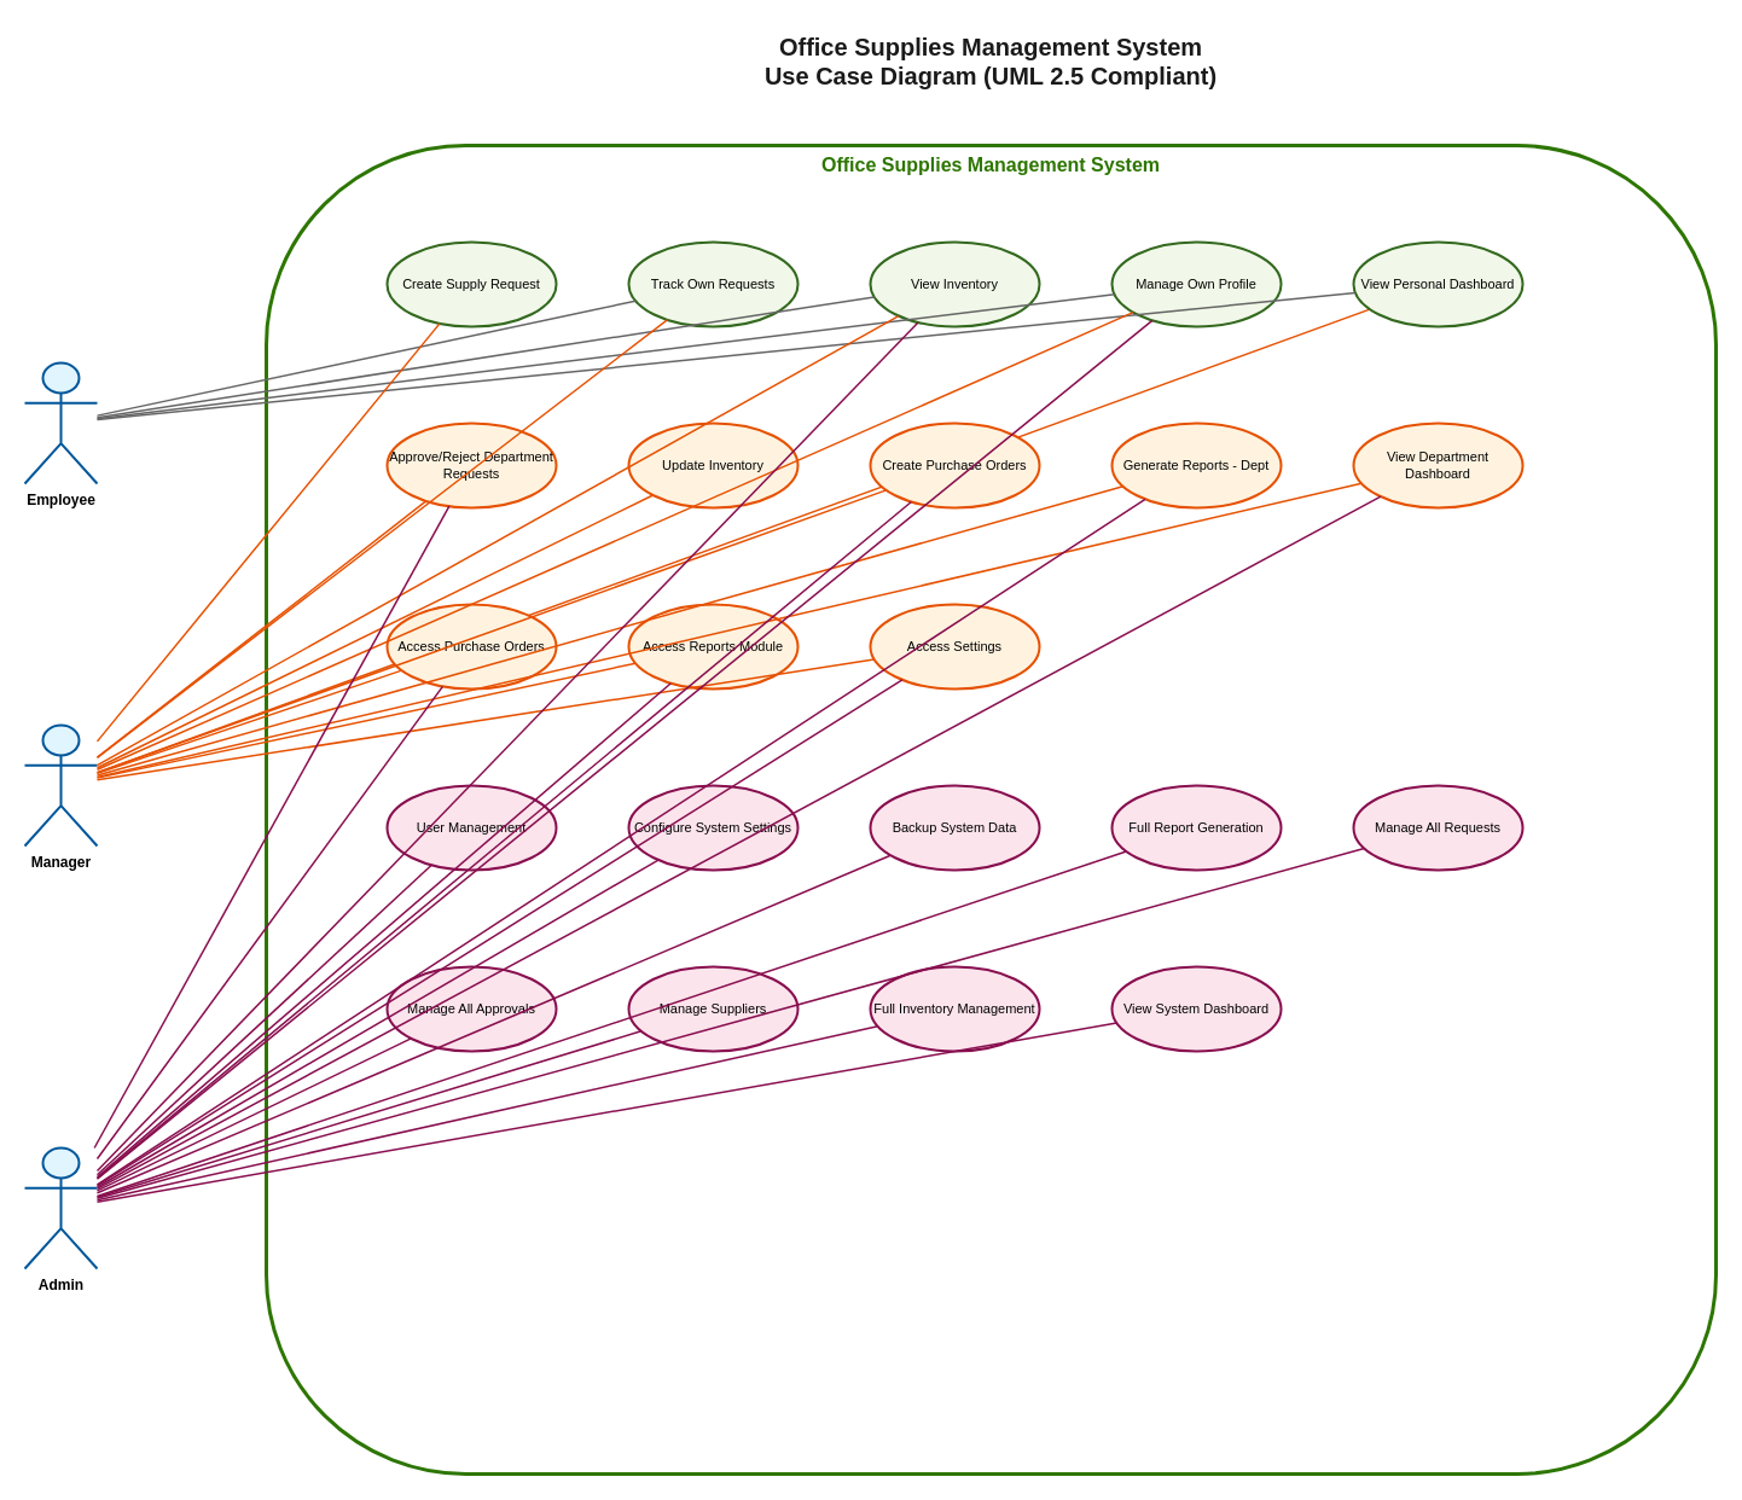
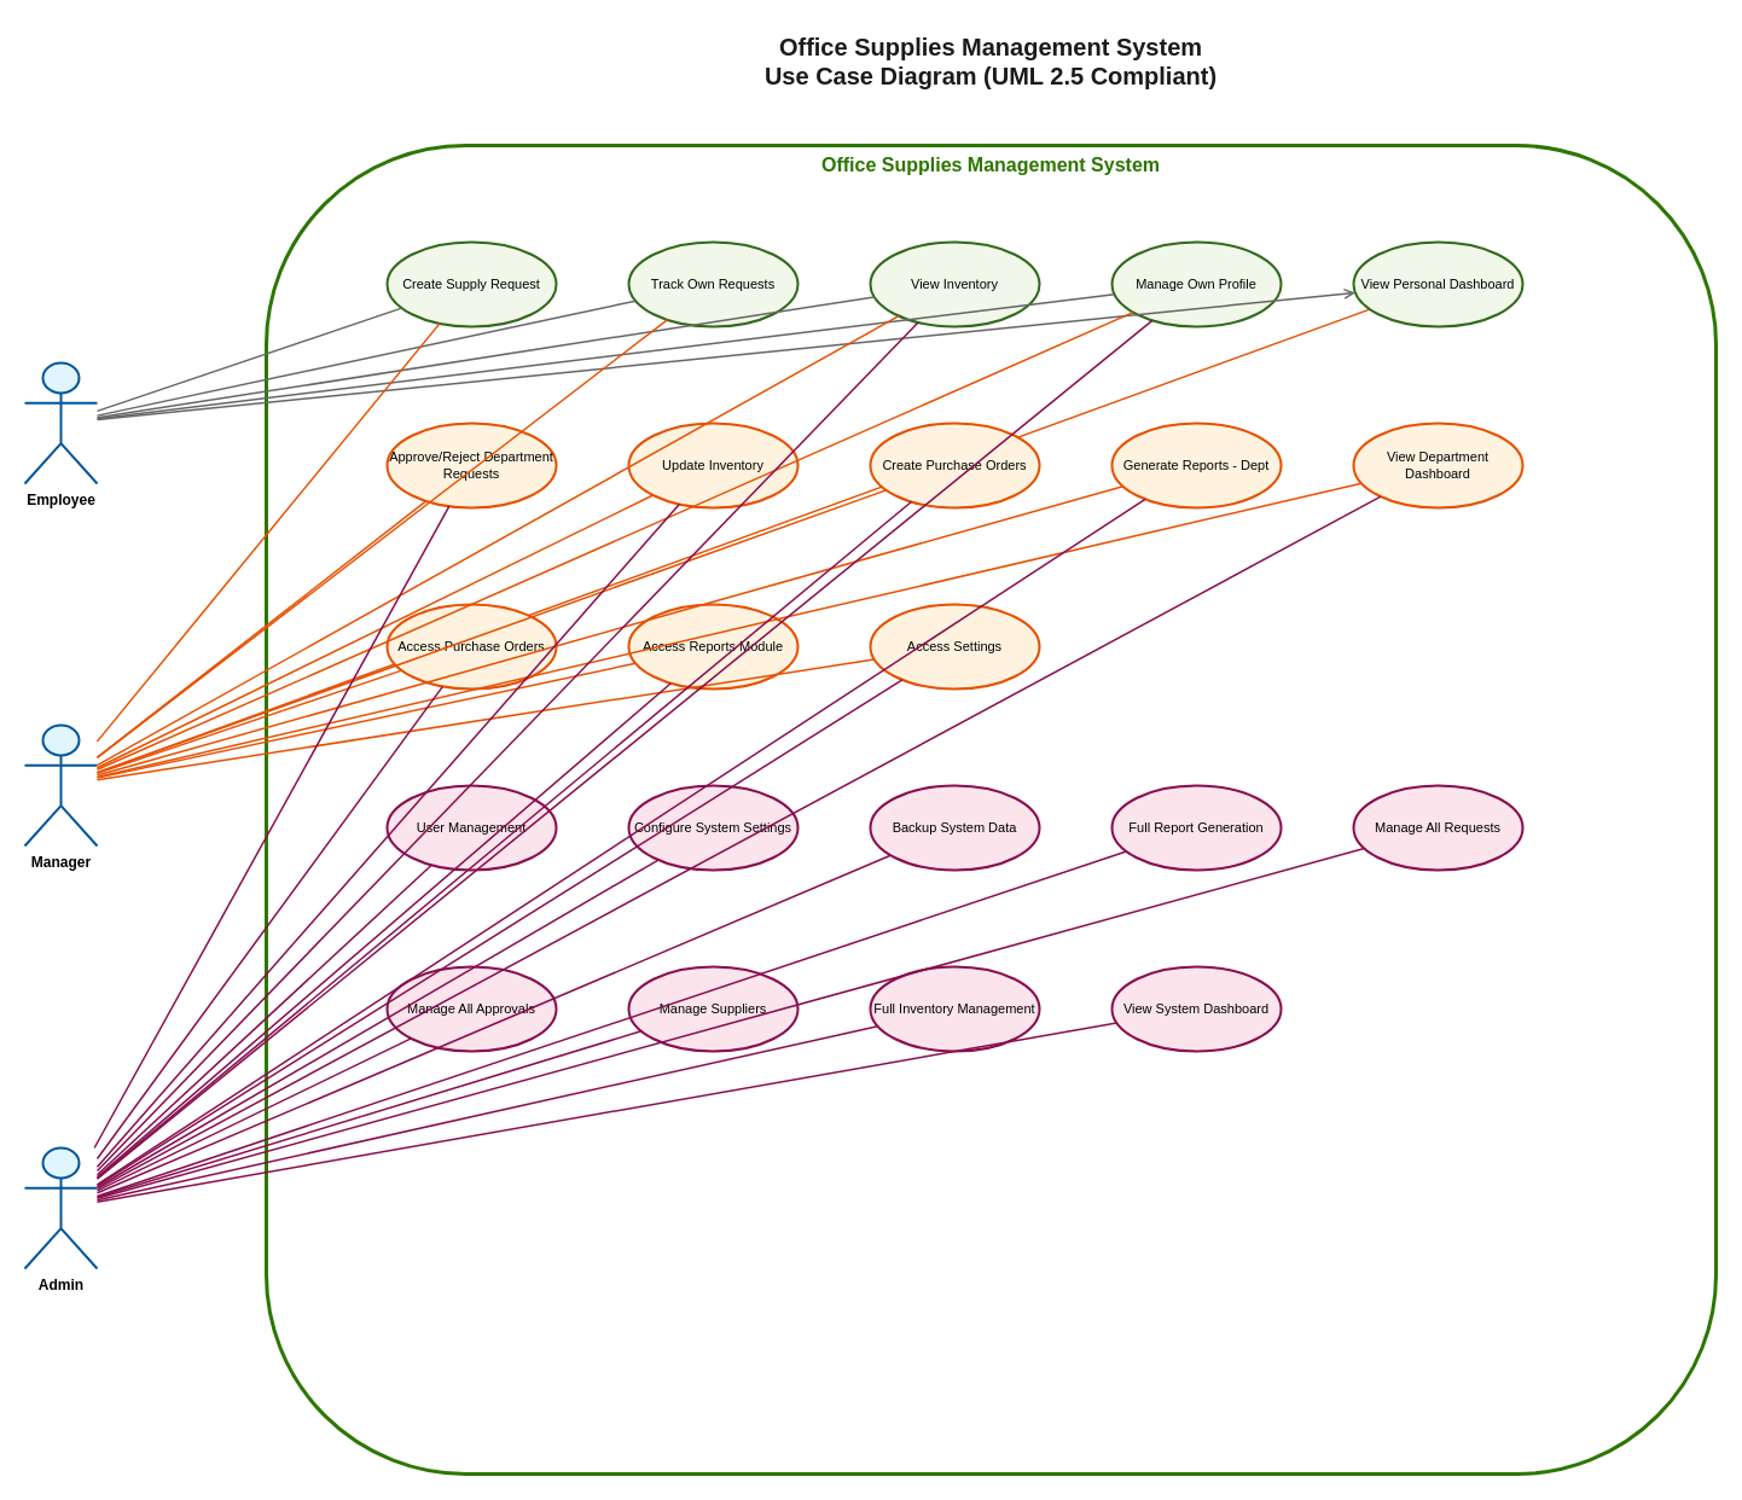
  <mxCell id="0" />
  <mxCell id="1" parent="0" />
  <mxCell id="2" value="Office Supplies Management System&#10;Use Case Diagram (UML 2.5 Compliant)" style="text;html=1;strokeColor=none;fillColor=none;align=center;verticalAlign=middle;whiteSpace=wrap;rounded=0;fontSize=20;fontStyle=1;fontColor=#1a1a1a;" parent="1" vertex="1"><mxGeometry x="520" y="20" width="600" height="60" as="geometry" /></mxCell>
  <mxCell id="3" value="Office Supplies Management System" style="rounded=1;whiteSpace=wrap;html=1;fillColor=none;strokeColor=#2D7600;strokeWidth=3;fontSize=16;fontStyle=1;fontColor=#2D7600;verticalAlign=top;align=center;" parent="1" vertex="1"><mxGeometry x="220" y="120" width="1200" height="1100" as="geometry" /></mxCell>
  <mxCell id="4" value="Employee" style="shape=umlActor;verticalLabelPosition=bottom;verticalAlign=top;html=1;fillColor=#e1f5fe;strokeColor=#01579b;strokeWidth=2;fontSize=12;fontStyle=1;" parent="1" vertex="1"><mxGeometry x="20" y="300" width="60" height="100" as="geometry" /></mxCell>
  <mxCell id="5" style="endArrow=none;html=1;strokeColor=#e65100;strokeWidth=1.5;" edge="1" parent="1" source="6" target="12"><mxGeometry relative="1" as="geometry" /></mxCell>
  <mxCell id="6" value="Manager" style="shape=umlActor;verticalLabelPosition=bottom;verticalAlign=top;html=1;fillColor=#e1f5fe;strokeColor=#01579b;strokeWidth=2;fontSize=12;fontStyle=1;" parent="1" vertex="1"><mxGeometry x="20" y="600" width="60" height="100" as="geometry" /></mxCell>
  <mxCell id="7" value="Admin" style="shape=umlActor;verticalLabelPosition=bottom;verticalAlign=top;html=1;fillColor=#e1f5fe;strokeColor=#01579b;strokeWidth=2;fontSize=12;fontStyle=1;" parent="1" vertex="1"><mxGeometry x="20" y="950" width="60" height="100" as="geometry" /></mxCell>
  <mxCell id="8" value="Create Supply Request" style="ellipse;whiteSpace=wrap;html=1;fillColor=#f1f8e9;strokeColor=#33691e;strokeWidth=2;fontSize=11;" parent="1" vertex="1"><mxGeometry x="320" y="200" width="140" height="70" as="geometry" /></mxCell>
  <mxCell id="9" value="Track Own Requests" style="ellipse;whiteSpace=wrap;html=1;fillColor=#f1f8e9;strokeColor=#33691e;strokeWidth=2;fontSize=11;" parent="1" vertex="1"><mxGeometry x="520" y="200" width="140" height="70" as="geometry" /></mxCell>
  <mxCell id="10" value="View Inventory" style="ellipse;whiteSpace=wrap;html=1;fillColor=#f1f8e9;strokeColor=#33691e;strokeWidth=2;fontSize=11;" parent="1" vertex="1"><mxGeometry x="720" y="200" width="140" height="70" as="geometry" /></mxCell>
  <mxCell id="11" value="Manage Own Profile" style="ellipse;whiteSpace=wrap;html=1;fillColor=#f1f8e9;strokeColor=#33691e;strokeWidth=2;fontSize=11;" parent="1" vertex="1"><mxGeometry x="920" y="200" width="140" height="70" as="geometry" /></mxCell>
  <mxCell id="12" value="View Personal Dashboard" style="ellipse;whiteSpace=wrap;html=1;fillColor=#f1f8e9;strokeColor=#33691e;strokeWidth=2;fontSize=11;" parent="1" vertex="1"><mxGeometry x="1120" y="200" width="140" height="70" as="geometry" /></mxCell>
  <mxCell id="13" value="Approve/Reject Department Requests" style="ellipse;whiteSpace=wrap;html=1;fillColor=#fff3e0;strokeColor=#e65100;strokeWidth=2;fontSize=11;" parent="1" vertex="1"><mxGeometry x="320" y="350" width="140" height="70" as="geometry" /></mxCell>
  <mxCell id="14" value="Update Inventory" style="ellipse;whiteSpace=wrap;html=1;fillColor=#fff3e0;strokeColor=#e65100;strokeWidth=2;fontSize=11;" parent="1" vertex="1"><mxGeometry x="520" y="350" width="140" height="70" as="geometry" /></mxCell>
  <mxCell id="15" value="Create Purchase Orders" style="ellipse;whiteSpace=wrap;html=1;fillColor=#fff3e0;strokeColor=#e65100;strokeWidth=2;fontSize=11;" parent="1" vertex="1"><mxGeometry x="720" y="350" width="140" height="70" as="geometry" /></mxCell>
  <mxCell id="16" value="Generate Reports - Dept" style="ellipse;whiteSpace=wrap;html=1;fillColor=#fff3e0;strokeColor=#e65100;strokeWidth=2;fontSize=11;" parent="1" vertex="1"><mxGeometry x="920" y="350" width="140" height="70" as="geometry" /></mxCell>
  <mxCell id="17" value="View Department Dashboard" style="ellipse;whiteSpace=wrap;html=1;fillColor=#fff3e0;strokeColor=#e65100;strokeWidth=2;fontSize=11;" parent="1" vertex="1"><mxGeometry x="1120" y="350" width="140" height="70" as="geometry" /></mxCell>
  <mxCell id="18" value="Access Purchase Orders" style="ellipse;whiteSpace=wrap;html=1;fillColor=#fff3e0;strokeColor=#e65100;strokeWidth=2;fontSize=11;" parent="1" vertex="1"><mxGeometry x="320" y="500" width="140" height="70" as="geometry" /></mxCell>
  <mxCell id="19" value="Access Reports Module" style="ellipse;whiteSpace=wrap;html=1;fillColor=#fff3e0;strokeColor=#e65100;strokeWidth=2;fontSize=11;" parent="1" vertex="1"><mxGeometry x="520" y="500" width="140" height="70" as="geometry" /></mxCell>
  <mxCell id="20" value="Access Settings" style="ellipse;whiteSpace=wrap;html=1;fillColor=#fff3e0;strokeColor=#e65100;strokeWidth=2;fontSize=11;" parent="1" vertex="1"><mxGeometry x="720" y="500" width="140" height="70" as="geometry" /></mxCell>
  <mxCell id="21" value="User Management" style="ellipse;whiteSpace=wrap;html=1;fillColor=#fce4ec;strokeColor=#880e4f;strokeWidth=2;fontSize=11;" parent="1" vertex="1"><mxGeometry x="320" y="650" width="140" height="70" as="geometry" /></mxCell>
  <mxCell id="22" value="Configure System Settings" style="ellipse;whiteSpace=wrap;html=1;fillColor=#fce4ec;strokeColor=#880e4f;strokeWidth=2;fontSize=11;" parent="1" vertex="1"><mxGeometry x="520" y="650" width="140" height="70" as="geometry" /></mxCell>
  <mxCell id="23" value="Backup System Data" style="ellipse;whiteSpace=wrap;html=1;fillColor=#fce4ec;strokeColor=#880e4f;strokeWidth=2;fontSize=11;" parent="1" vertex="1"><mxGeometry x="720" y="650" width="140" height="70" as="geometry" /></mxCell>
  <mxCell id="24" value="Full Report Generation" style="ellipse;whiteSpace=wrap;html=1;fillColor=#fce4ec;strokeColor=#880e4f;strokeWidth=2;fontSize=11;" parent="1" vertex="1"><mxGeometry x="920" y="650" width="140" height="70" as="geometry" /></mxCell>
  <mxCell id="25" value="Manage All Requests" style="ellipse;whiteSpace=wrap;html=1;fillColor=#fce4ec;strokeColor=#880e4f;strokeWidth=2;fontSize=11;" parent="1" vertex="1"><mxGeometry x="1120" y="650" width="140" height="70" as="geometry" /></mxCell>
  <mxCell id="26" value="Manage All Approvals" style="ellipse;whiteSpace=wrap;html=1;fillColor=#fce4ec;strokeColor=#880e4f;strokeWidth=2;fontSize=11;" parent="1" vertex="1"><mxGeometry x="320" y="800" width="140" height="70" as="geometry" /></mxCell>
  <mxCell id="27" value="Manage Suppliers" style="ellipse;whiteSpace=wrap;html=1;fillColor=#fce4ec;strokeColor=#880e4f;strokeWidth=2;fontSize=11;" parent="1" vertex="1"><mxGeometry x="520" y="800" width="140" height="70" as="geometry" /></mxCell>
  <mxCell id="28" value="Full Inventory Management" style="ellipse;whiteSpace=wrap;html=1;fillColor=#fce4ec;strokeColor=#880e4f;strokeWidth=2;fontSize=11;" parent="1" vertex="1"><mxGeometry x="720" y="800" width="140" height="70" as="geometry" /></mxCell>
  <mxCell id="29" value="View System Dashboard" style="ellipse;whiteSpace=wrap;html=1;fillColor=#fce4ec;strokeColor=#880e4f;strokeWidth=2;fontSize=11;" parent="1" vertex="1"><mxGeometry x="920" y="800" width="140" height="70" as="geometry" /></mxCell>
+ <mxCell id="30" value="" style="endArrow=none;html=1;strokeColor=#666666;strokeWidth=1.5;" parent="1" source="4" target="8" edge="1"><mxGeometry width="50" height="50" relative="1" as="geometry"><mxPoint x="120" y="400" as="sourcePoint" /><mxPoint x="170" y="350" as="targetPoint" /></mxGeometry></mxCell>
  <mxCell id="31" value="" style="endArrow=none;html=1;strokeColor=#666666;strokeWidth=1.5;" parent="1" source="4" target="9" edge="1"><mxGeometry width="50" height="50" relative="1" as="geometry"><mxPoint x="120" y="400" as="sourcePoint" /><mxPoint x="170" y="350" as="targetPoint" /></mxGeometry></mxCell>
  <mxCell id="32" value="" style="endArrow=none;html=1;strokeColor=#666666;strokeWidth=1.5;" parent="1" source="4" target="10" edge="1"><mxGeometry width="50" height="50" relative="1" as="geometry"><mxPoint x="120" y="400" as="sourcePoint" /><mxPoint x="170" y="350" as="targetPoint" /></mxGeometry></mxCell>
  <mxCell id="33" value="" style="endArrow=none;html=1;strokeColor=#666666;strokeWidth=1.5;" parent="1" source="4" target="11" edge="1"><mxGeometry width="50" height="50" relative="1" as="geometry"><mxPoint x="120" y="400" as="sourcePoint" /><mxPoint x="170" y="350" as="targetPoint" /></mxGeometry></mxCell>
- <mxCell id="34" value="" style="endArrow=none;html=1;strokeColor=#666666;strokeWidth=1.5;" parent="1" source="4" target="12" edge="1"><mxGeometry width="50" height="50" relative="1" as="geometry"><mxPoint x="120" y="400" as="sourcePoint" /><mxPoint x="170" y="350" as="targetPoint" /></mxGeometry></mxCell>
+ <mxCell id="34" value="" style="endArrow=open;html=1;strokeColor=#666666;strokeWidth=1.5;" parent="1" source="4" target="12" edge="1"><mxGeometry width="50" height="50" relative="1" as="geometry"><mxPoint x="120" y="400" as="sourcePoint" /><mxPoint x="170" y="350" as="targetPoint" /></mxGeometry></mxCell>
  <mxCell id="35" value="" style="endArrow=none;html=1;strokeColor=#e65100;strokeWidth=1.5;" parent="1" source="6" target="8" edge="1"><mxGeometry width="50" height="50" relative="1" as="geometry"><mxPoint x="120" y="600" as="sourcePoint" /><mxPoint x="170" y="550" as="targetPoint" /></mxGeometry></mxCell>
  <mxCell id="36" value="" style="endArrow=none;html=1;strokeColor=#e65100;strokeWidth=1.5;" parent="1" source="6" target="9" edge="1"><mxGeometry width="50" height="50" relative="1" as="geometry"><mxPoint x="120" y="600" as="sourcePoint" /><mxPoint x="170" y="550" as="targetPoint" /></mxGeometry></mxCell>
  <mxCell id="37" value="" style="endArrow=none;html=1;strokeColor=#e65100;strokeWidth=1.5;" parent="1" source="6" target="10" edge="1"><mxGeometry width="50" height="50" relative="1" as="geometry"><mxPoint x="120" y="600" as="sourcePoint" /><mxPoint x="170" y="550" as="targetPoint" /></mxGeometry></mxCell>
  <mxCell id="38" value="" style="endArrow=none;html=1;strokeColor=#e65100;strokeWidth=1.5;" parent="1" source="6" target="11" edge="1"><mxGeometry width="50" height="50" relative="1" as="geometry"><mxPoint x="120" y="600" as="sourcePoint" /><mxPoint x="170" y="550" as="targetPoint" /></mxGeometry></mxCell>
  <mxCell id="39" value="" style="endArrow=none;html=1;strokeColor=#e65100;strokeWidth=1.5;" parent="1" source="6" target="13" edge="1"><mxGeometry width="50" height="50" relative="1" as="geometry"><mxPoint x="120" y="600" as="sourcePoint" /><mxPoint x="170" y="550" as="targetPoint" /></mxGeometry></mxCell>
  <mxCell id="40" value="" style="endArrow=none;html=1;strokeColor=#e65100;strokeWidth=1.5;" parent="1" source="6" target="14" edge="1"><mxGeometry width="50" height="50" relative="1" as="geometry"><mxPoint x="120" y="600" as="sourcePoint" /><mxPoint x="170" y="550" as="targetPoint" /></mxGeometry></mxCell>
  <mxCell id="41" value="" style="endArrow=none;html=1;strokeColor=#e65100;strokeWidth=1.5;" parent="1" source="6" target="15" edge="1"><mxGeometry width="50" height="50" relative="1" as="geometry"><mxPoint x="120" y="600" as="sourcePoint" /><mxPoint x="170" y="550" as="targetPoint" /></mxGeometry></mxCell>
  <mxCell id="42" value="" style="endArrow=none;html=1;strokeColor=#e65100;strokeWidth=1.5;" parent="1" source="6" target="16" edge="1"><mxGeometry width="50" height="50" relative="1" as="geometry"><mxPoint x="120" y="600" as="sourcePoint" /><mxPoint x="170" y="550" as="targetPoint" /></mxGeometry></mxCell>
  <mxCell id="43" value="" style="endArrow=none;html=1;strokeColor=#e65100;strokeWidth=1.5;" parent="1" source="6" target="17" edge="1"><mxGeometry width="50" height="50" relative="1" as="geometry"><mxPoint x="120" y="600" as="sourcePoint" /><mxPoint x="170" y="550" as="targetPoint" /></mxGeometry></mxCell>
  <mxCell id="44" value="" style="endArrow=none;html=1;strokeColor=#e65100;strokeWidth=1.5;" parent="1" source="6" target="18" edge="1"><mxGeometry width="50" height="50" relative="1" as="geometry"><mxPoint x="120" y="600" as="sourcePoint" /><mxPoint x="170" y="550" as="targetPoint" /></mxGeometry></mxCell>
  <mxCell id="45" value="" style="endArrow=none;html=1;strokeColor=#e65100;strokeWidth=1.5;" parent="1" source="6" target="19" edge="1"><mxGeometry width="50" height="50" relative="1" as="geometry"><mxPoint x="120" y="600" as="sourcePoint" /><mxPoint x="170" y="550" as="targetPoint" /></mxGeometry></mxCell>
  <mxCell id="46" value="" style="endArrow=none;html=1;strokeColor=#e65100;strokeWidth=1.5;" parent="1" source="6" target="20" edge="1"><mxGeometry width="50" height="50" relative="1" as="geometry"><mxPoint x="120" y="600" as="sourcePoint" /><mxPoint x="170" y="550" as="targetPoint" /></mxGeometry></mxCell>
  <mxCell id="47" value="" style="endArrow=none;html=1;strokeColor=#880e4f;strokeWidth=1.5;" parent="1" source="7" target="10" edge="1"><mxGeometry width="50" height="50" relative="1" as="geometry"><mxPoint x="120" y="1000" as="sourcePoint" /><mxPoint x="170" y="950" as="targetPoint" /></mxGeometry></mxCell>
  <mxCell id="48" value="" style="endArrow=none;html=1;strokeColor=#880e4f;strokeWidth=1.5;" parent="1" source="7" target="11" edge="1"><mxGeometry width="50" height="50" relative="1" as="geometry"><mxPoint x="120" y="1000" as="sourcePoint" /><mxPoint x="170" y="950" as="targetPoint" /></mxGeometry></mxCell>
  <mxCell id="49" value="" style="endArrow=none;html=1;strokeColor=#880e4f;strokeWidth=1.5;" parent="1" source="7" target="13" edge="1"><mxGeometry width="50" height="50" relative="1" as="geometry"><mxPoint x="120" y="1000" as="sourcePoint" /><mxPoint x="170" y="950" as="targetPoint" /></mxGeometry></mxCell>
+ <mxCell id="50" value="" style="endArrow=none;html=1;strokeColor=#880e4f;strokeWidth=1.5;" parent="1" source="7" target="14" edge="1"><mxGeometry width="50" height="50" relative="1" as="geometry"><mxPoint x="120" y="1000" as="sourcePoint" /><mxPoint x="170" y="950" as="targetPoint" /></mxGeometry></mxCell>
  <mxCell id="51" value="" style="endArrow=none;html=1;strokeColor=#880e4f;strokeWidth=1.5;" parent="1" source="7" target="15" edge="1"><mxGeometry width="50" height="50" relative="1" as="geometry"><mxPoint x="120" y="1000" as="sourcePoint" /><mxPoint x="170" y="950" as="targetPoint" /></mxGeometry></mxCell>
  <mxCell id="52" value="" style="endArrow=none;html=1;strokeColor=#880e4f;strokeWidth=1.5;" parent="1" source="7" target="16" edge="1"><mxGeometry width="50" height="50" relative="1" as="geometry"><mxPoint x="120" y="1000" as="sourcePoint" /><mxPoint x="170" y="950" as="targetPoint" /></mxGeometry></mxCell>
  <mxCell id="53" value="" style="endArrow=none;html=1;strokeColor=#880e4f;strokeWidth=1.5;" parent="1" source="7" target="17" edge="1"><mxGeometry width="50" height="50" relative="1" as="geometry"><mxPoint x="120" y="1000" as="sourcePoint" /><mxPoint x="170" y="950" as="targetPoint" /></mxGeometry></mxCell>
  <mxCell id="54" value="" style="endArrow=none;html=1;strokeColor=#880e4f;strokeWidth=1.5;" parent="1" source="7" target="18" edge="1"><mxGeometry width="50" height="50" relative="1" as="geometry"><mxPoint x="120" y="1000" as="sourcePoint" /><mxPoint x="170" y="950" as="targetPoint" /></mxGeometry></mxCell>
  <mxCell id="55" value="" style="endArrow=none;html=1;strokeColor=#880e4f;strokeWidth=1.5;" parent="1" source="7" target="19" edge="1"><mxGeometry width="50" height="50" relative="1" as="geometry"><mxPoint x="120" y="1000" as="sourcePoint" /><mxPoint x="170" y="950" as="targetPoint" /></mxGeometry></mxCell>
  <mxCell id="56" value="" style="endArrow=none;html=1;strokeColor=#880e4f;strokeWidth=1.5;" parent="1" source="7" target="20" edge="1"><mxGeometry width="50" height="50" relative="1" as="geometry"><mxPoint x="120" y="1000" as="sourcePoint" /><mxPoint x="170" y="950" as="targetPoint" /></mxGeometry></mxCell>
  <mxCell id="57" value="" style="endArrow=none;html=1;strokeColor=#880e4f;strokeWidth=1.5;" parent="1" source="7" target="21" edge="1"><mxGeometry width="50" height="50" relative="1" as="geometry"><mxPoint x="120" y="1000" as="sourcePoint" /><mxPoint x="170" y="950" as="targetPoint" /></mxGeometry></mxCell>
  <mxCell id="58" value="" style="endArrow=none;html=1;strokeColor=#880e4f;strokeWidth=1.5;" parent="1" source="7" target="22" edge="1"><mxGeometry width="50" height="50" relative="1" as="geometry"><mxPoint x="120" y="1000" as="sourcePoint" /><mxPoint x="170" y="950" as="targetPoint" /></mxGeometry></mxCell>
  <mxCell id="59" value="" style="endArrow=none;html=1;strokeColor=#880e4f;strokeWidth=1.5;" parent="1" source="7" target="23" edge="1"><mxGeometry width="50" height="50" relative="1" as="geometry"><mxPoint x="120" y="1000" as="sourcePoint" /><mxPoint x="170" y="950" as="targetPoint" /></mxGeometry></mxCell>
  <mxCell id="60" value="" style="endArrow=none;html=1;strokeColor=#880e4f;strokeWidth=1.5;" parent="1" source="7" target="24" edge="1"><mxGeometry width="50" height="50" relative="1" as="geometry"><mxPoint x="120" y="1000" as="sourcePoint" /><mxPoint x="170" y="950" as="targetPoint" /></mxGeometry></mxCell>
  <mxCell id="61" value="" style="endArrow=none;html=1;strokeColor=#880e4f;strokeWidth=1.5;" parent="1" source="7" target="25" edge="1"><mxGeometry width="50" height="50" relative="1" as="geometry"><mxPoint x="120" y="1000" as="sourcePoint" /><mxPoint x="170" y="950" as="targetPoint" /></mxGeometry></mxCell>
  <mxCell id="62" value="" style="endArrow=none;html=1;strokeColor=#880e4f;strokeWidth=1.5;" parent="1" source="7" target="26" edge="1"><mxGeometry width="50" height="50" relative="1" as="geometry"><mxPoint x="120" y="1000" as="sourcePoint" /><mxPoint x="170" y="950" as="targetPoint" /></mxGeometry></mxCell>
  <mxCell id="63" value="" style="endArrow=none;html=1;strokeColor=#880e4f;strokeWidth=1.5;" parent="1" source="7" target="27" edge="1"><mxGeometry width="50" height="50" relative="1" as="geometry"><mxPoint x="120" y="1000" as="sourcePoint" /><mxPoint x="170" y="950" as="targetPoint" /></mxGeometry></mxCell>
  <mxCell id="64" value="" style="endArrow=none;html=1;strokeColor=#880e4f;strokeWidth=1.5;" parent="1" source="7" target="28" edge="1"><mxGeometry width="50" height="50" relative="1" as="geometry"><mxPoint x="120" y="1000" as="sourcePoint" /><mxPoint x="170" y="950" as="targetPoint" /></mxGeometry></mxCell>
  <mxCell id="65" value="" style="endArrow=none;html=1;strokeColor=#880e4f;strokeWidth=1.5;" parent="1" source="7" target="29" edge="1"><mxGeometry width="50" height="50" relative="1" as="geometry"><mxPoint x="120" y="1000" as="sourcePoint" /><mxPoint x="170" y="950" as="targetPoint" /></mxGeometry></mxCell>
